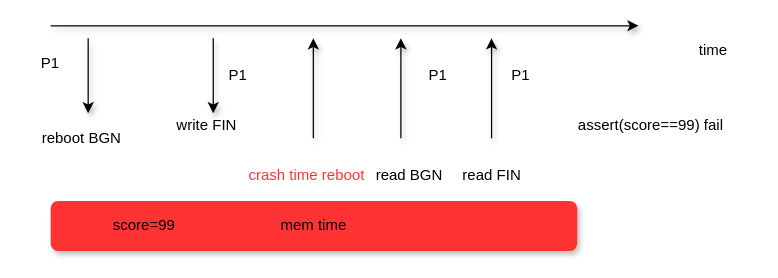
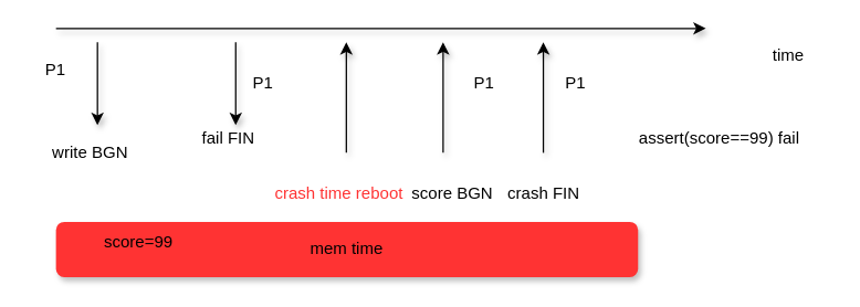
  <mxCell id="0" />
  <mxCell id="1" value="read-after-write-should-ok" parent="0" />
  <mxCell id="2" value="mem time" style="rounded=1;whiteSpace=wrap;html=1;shadow=1;fillColor=#FF3333;strokeColor=none;" vertex="1" parent="1"><mxGeometry x="40" y="160" width="421" height="40" as="geometry" /></mxCell>
  <mxCell id="3" value="" style="endArrow=classic;html=1;shadow=1;" parent="1" edge="1"><mxGeometry width="50" height="50" relative="1" as="geometry"><mxPoint x="40" y="20" as="sourcePoint" /><mxPoint x="510" y="20" as="targetPoint" /></mxGeometry></mxCell>
  <mxCell id="4" value="" style="endArrow=classic;html=1;shadow=1;" parent="1" edge="1"><mxGeometry width="50" height="50" relative="1" as="geometry"><mxPoint x="70" y="30" as="sourcePoint" /><mxPoint x="70" y="90" as="targetPoint" /></mxGeometry></mxCell>
- <mxCell id="5" value="reboot BGN" style="text;html=1;strokeColor=none;fillColor=none;align=center;verticalAlign=middle;whiteSpace=wrap;rounded=0;shadow=1;" parent="1" vertex="1"><mxGeometry x="20" y="100" width="90" height="20" as="geometry" /></mxCell>
- <mxCell id="6" value="write FIN" style="text;html=1;strokeColor=none;fillColor=none;align=center;verticalAlign=middle;whiteSpace=wrap;rounded=0;shadow=1;" parent="1" vertex="1"><mxGeometry x="120" y="90" width="90" height="20" as="geometry" /></mxCell>
+ <mxCell id="5" value="write BGN" style="text;html=1;strokeColor=none;fillColor=none;align=center;verticalAlign=middle;whiteSpace=wrap;rounded=0;shadow=1;" parent="1" vertex="1"><mxGeometry x="20" y="100" width="90" height="20" as="geometry" /></mxCell>
+ <mxCell id="6" value="fail FIN" style="text;html=1;strokeColor=none;fillColor=none;align=center;verticalAlign=middle;whiteSpace=wrap;rounded=0;shadow=1;" parent="1" vertex="1"><mxGeometry x="120" y="90" width="90" height="20" as="geometry" /></mxCell>
  <mxCell id="7" value="" style="endArrow=classic;html=1;shadow=1;" parent="1" edge="1"><mxGeometry width="50" height="50" relative="1" as="geometry"><mxPoint x="170" y="30" as="sourcePoint" /><mxPoint x="170" y="90" as="targetPoint" /></mxGeometry></mxCell>
  <mxCell id="8" value="P1" style="text;html=1;strokeColor=none;fillColor=none;align=center;verticalAlign=middle;whiteSpace=wrap;rounded=0;shadow=1;" parent="1" vertex="1"><mxGeometry x="20" y="40" width="40" height="20" as="geometry" /></mxCell>
  <mxCell id="9" value="P1" style="text;html=1;strokeColor=none;fillColor=none;align=center;verticalAlign=middle;whiteSpace=wrap;rounded=0;shadow=1;" parent="1" vertex="1"><mxGeometry x="170" y="50" width="40" height="20" as="geometry" /></mxCell>
  <mxCell id="10" value="time" style="text;html=1;strokeColor=none;fillColor=none;align=center;verticalAlign=middle;whiteSpace=wrap;rounded=0;shadow=1;" parent="1" vertex="1"><mxGeometry x="550" y="30" width="40" height="20" as="geometry" /></mxCell>
  <mxCell id="11" value="" style="endArrow=classic;html=1;shadow=1;" edge="1" parent="1"><mxGeometry width="50" height="50" relative="1" as="geometry"><mxPoint x="320" y="110" as="sourcePoint" /><mxPoint x="320" y="30" as="targetPoint" /></mxGeometry></mxCell>
- <mxCell id="12" value="read BGN" style="text;html=1;strokeColor=none;fillColor=none;align=center;verticalAlign=middle;whiteSpace=wrap;rounded=0;shadow=1;" vertex="1" parent="1"><mxGeometry x="284" y="130" width="86" height="20" as="geometry" /></mxCell>
+ <mxCell id="12" value="score BGN" style="text;html=1;strokeColor=none;fillColor=none;align=center;verticalAlign=middle;whiteSpace=wrap;rounded=0;shadow=1;" vertex="1" parent="1"><mxGeometry x="284" y="130" width="86" height="20" as="geometry" /></mxCell>
  <mxCell id="13" value="" style="endArrow=classic;html=1;shadow=1;" edge="1" parent="1"><mxGeometry width="50" height="50" relative="1" as="geometry"><mxPoint x="392.5" y="110" as="sourcePoint" /><mxPoint x="392.5" y="30" as="targetPoint" /></mxGeometry></mxCell>
- <mxCell id="14" value="read FIN" style="text;html=1;strokeColor=none;fillColor=none;align=center;verticalAlign=middle;whiteSpace=wrap;rounded=0;shadow=1;" vertex="1" parent="1"><mxGeometry x="350" y="130" width="86" height="20" as="geometry" /></mxCell>
- <mxCell id="15" value="score=99" style="text;html=1;strokeColor=none;fillColor=none;align=center;verticalAlign=middle;whiteSpace=wrap;rounded=0;shadow=1;" vertex="1" parent="1"><mxGeometry x="70" y="170" width="90" height="20" as="geometry" /></mxCell>
+ <mxCell id="14" value="crash FIN" style="text;html=1;strokeColor=none;fillColor=none;align=center;verticalAlign=middle;whiteSpace=wrap;rounded=0;shadow=1;" vertex="1" parent="1"><mxGeometry x="350" y="130" width="86" height="20" as="geometry" /></mxCell>
+ <mxCell id="15" value="score=99" style="text;html=1;strokeColor=none;fillColor=none;align=center;verticalAlign=middle;whiteSpace=wrap;rounded=0;shadow=1;" vertex="1" parent="1"><mxGeometry x="55" y="165" width="90" height="20" as="geometry" /></mxCell>
  <mxCell id="16" value="assert(score==99) fail" style="text;html=1;strokeColor=none;fillColor=none;align=center;verticalAlign=middle;whiteSpace=wrap;rounded=0;shadow=1;" vertex="1" parent="1"><mxGeometry x="440" y="90" width="160" height="20" as="geometry" /></mxCell>
  <mxCell id="17" value="P1" style="text;html=1;strokeColor=none;fillColor=none;align=center;verticalAlign=middle;whiteSpace=wrap;rounded=0;shadow=1;" vertex="1" parent="1"><mxGeometry x="330" y="50" width="40" height="20" as="geometry" /></mxCell>
  <mxCell id="18" value="P1" style="text;html=1;strokeColor=none;fillColor=none;align=center;verticalAlign=middle;whiteSpace=wrap;rounded=0;shadow=1;" vertex="1" parent="1"><mxGeometry x="396" y="50" width="40" height="20" as="geometry" /></mxCell>
  <mxCell id="19" value="crash" parent="0" />
  <mxCell id="20" value="" style="endArrow=classic;html=1;shadow=1;" edge="1" parent="19"><mxGeometry width="50" height="50" relative="1" as="geometry"><mxPoint x="250" y="110" as="sourcePoint" /><mxPoint x="250" y="30" as="targetPoint" /></mxGeometry></mxCell>
  <mxCell id="21" value="&lt;font color=&quot;#ff3333&quot;&gt;crash time reboot&lt;/font&gt;" style="text;html=1;strokeColor=none;fillColor=none;align=center;verticalAlign=middle;whiteSpace=wrap;rounded=0;shadow=1;" vertex="1" parent="19"><mxGeometry x="170" y="130" width="150" height="20" as="geometry" /></mxCell>
